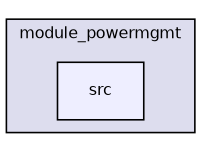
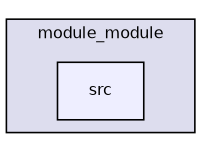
  digraph {
    compound=true
    rankdir=LR
    n1 [fillcolor="#eeeeff" fontname=Helvetica fontsize=10 label=src pencolor=black shape=box style=filled]
    subgraph cluster_1 {
      bgcolor="#ddddee"
      fontname=Helvetica
      fontsize=10
-     label=module_powermgmt
+     label=module_module
      pencolor=black
      n1
    }
  }
